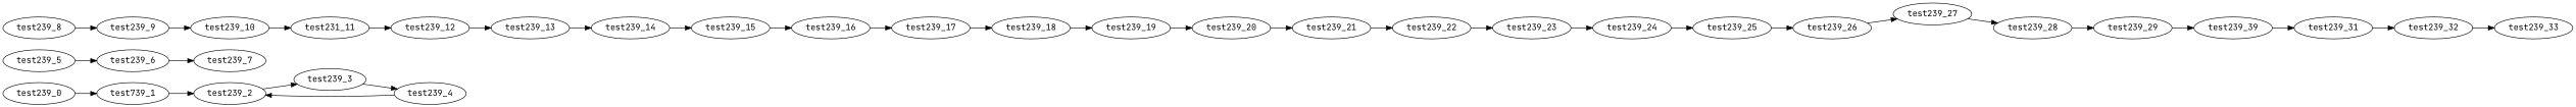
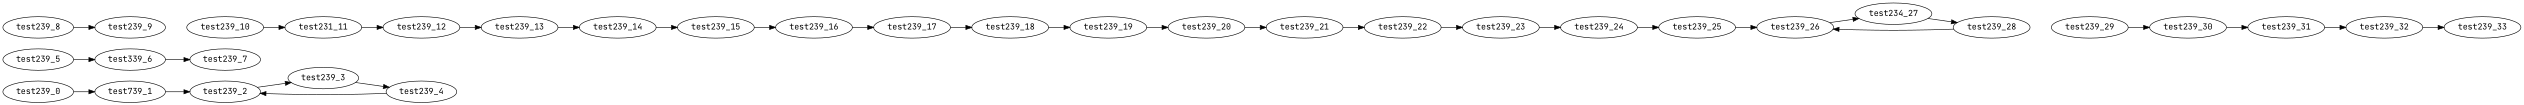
  digraph {
    fontname="JetBrains Mono"
    rankdir=LR
    node [fontname="JetBrains Mono"]
    edge [fontname="JetBrains Mono"]
    n1 [label=test739_1]
    test239_0
    test239_2
    test239_3
    test239_4
    test239_5
-   test239_6
+   test239_6 [label=test339_6]
    test239_7
    test239_8
    test239_9
    test239_10
    n12 [label=test231_11]
    test239_12
    test239_13
    test239_14
    test239_15
    test239_16
    test239_17
    test239_18
    test239_19
    test239_20
    test239_21
    test239_22
    test239_23
    test239_24
    test239_25
    test239_26
-   test239_27
+   test239_27 [label=test234_27]
    test239_28
    test239_29
-   test239_30 [label=test239_39]
+   test239_30
    test239_31
    test239_32
    test239_33
    n1 -> test239_2
    test239_0 -> n1
    test239_2 -> test239_3
    test239_3 -> test239_4
    test239_4 -> test239_2
    test239_5 -> test239_6
    test239_6 -> test239_7
    test239_8 -> test239_9
-   test239_9 -> test239_10
    test239_10 -> n12
    n12 -> test239_12
    test239_12 -> test239_13
    test239_13 -> test239_14
    test239_14 -> test239_15
    test239_15 -> test239_16
    test239_16 -> test239_17
    test239_17 -> test239_18
    test239_18 -> test239_19
    test239_19 -> test239_20
    test239_20 -> test239_21
    test239_21 -> test239_22
    test239_22 -> test239_23
    test239_23 -> test239_24
    test239_24 -> test239_25
    test239_25 -> test239_26
    test239_26 -> test239_27
    test239_27 -> test239_28
-   test239_28 -> test239_29
+   test239_28 -> test239_26
    test239_29 -> test239_30
    test239_30 -> test239_31
    test239_31 -> test239_32
    test239_32 -> test239_33
  }
